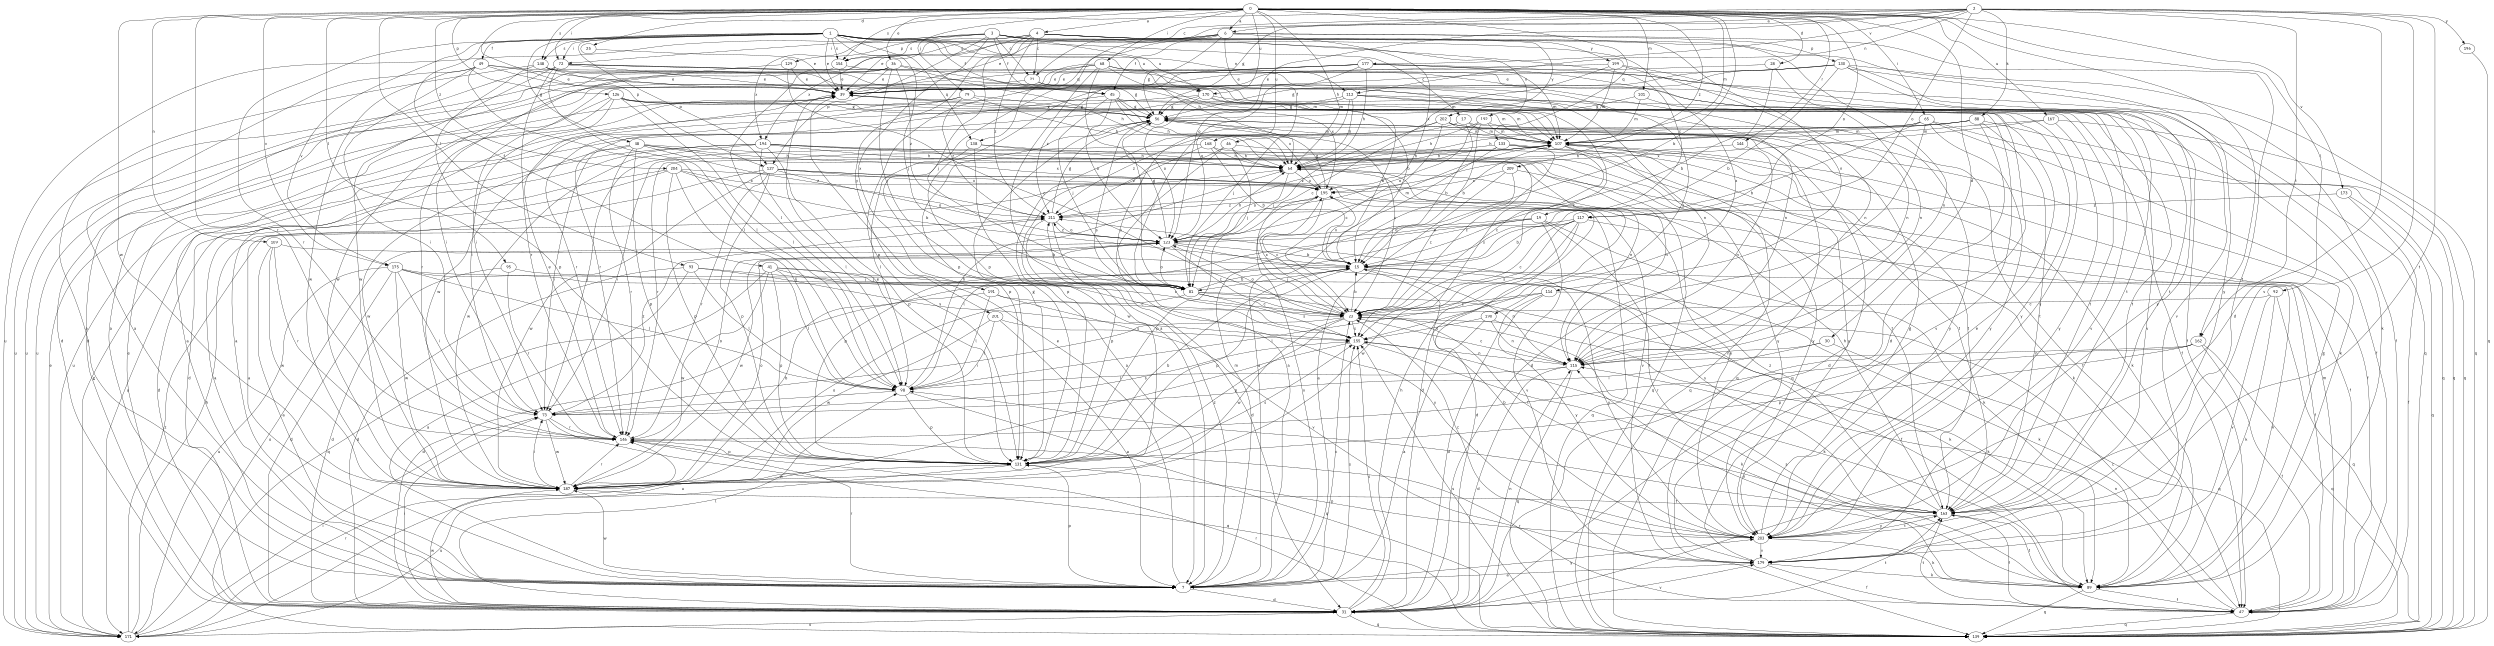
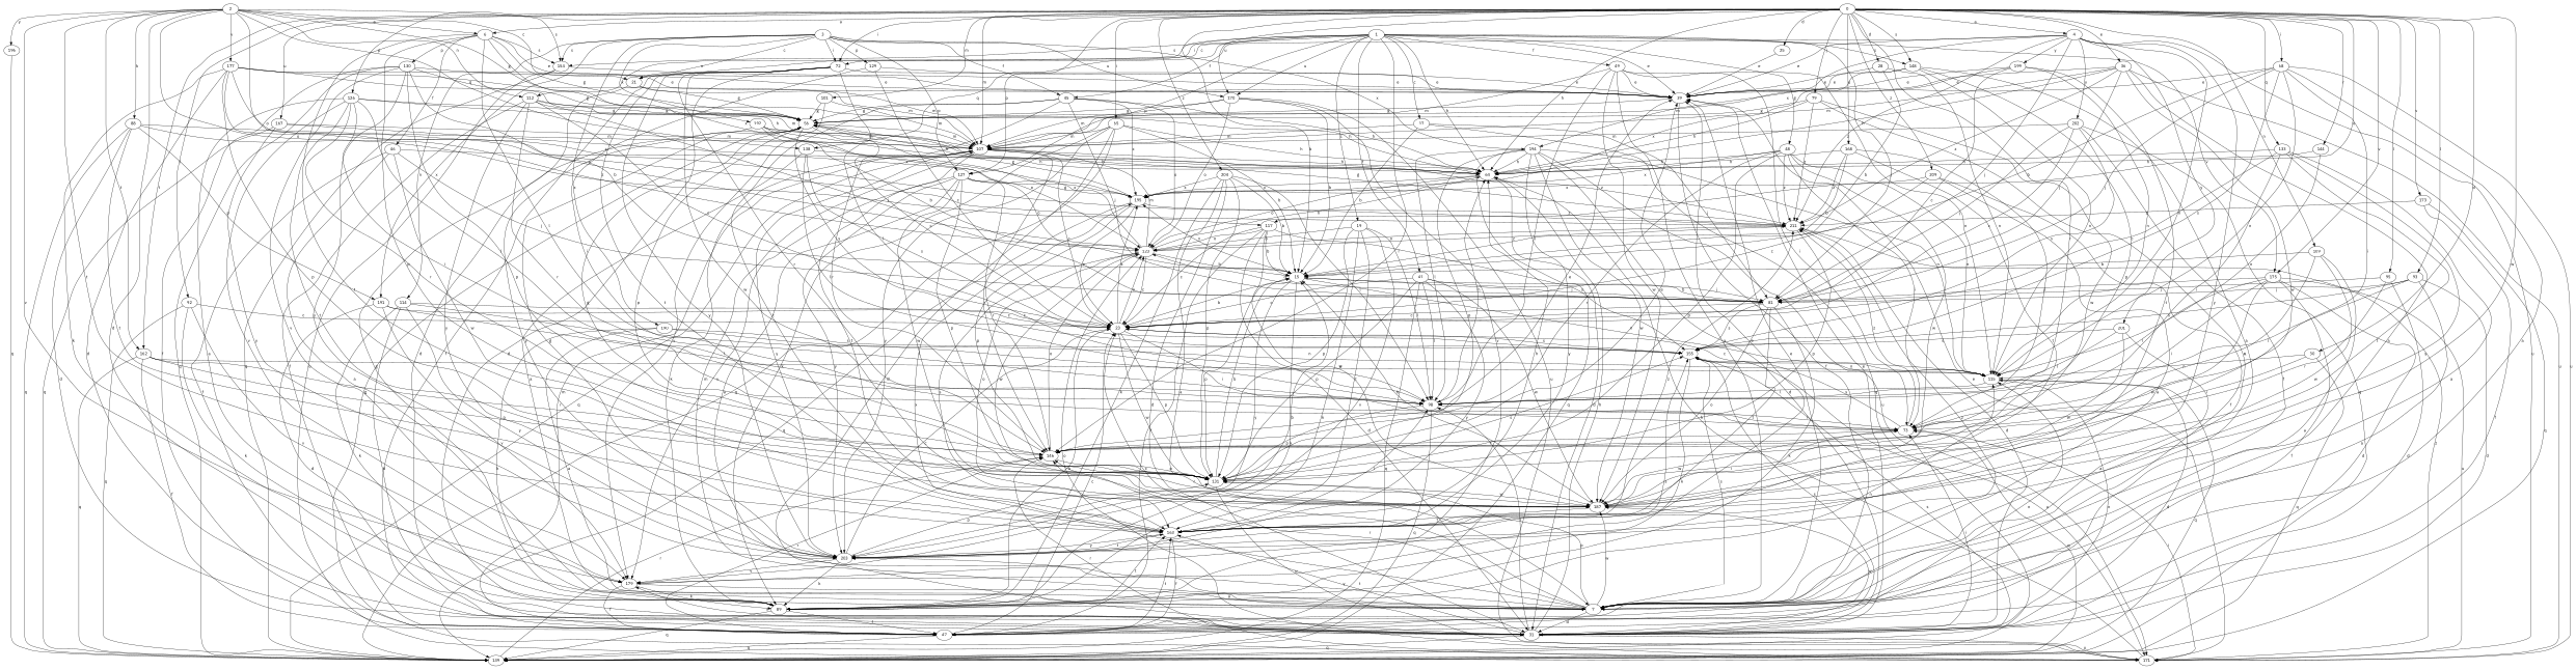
  strict digraph {
    fontname="IBM Plex Sans"
    node [fontname="IBM Plex Sans"]
    edge [fontname="IBM Plex Sans"]
    0
    4
    6
    15
    25
    28
    30
    36
    64
    65
    68
    72
    79
    92
    93
    95
    101
    107
    109
    117
    126
    127
    133
    144
    146
    148
    162
    167
    168
    170
    173
    175
    187
    204
    209
    39
    81
    21
    194
    115
    171
    199
    201
    202
    203
    211
    45
    154
    56
    163
    46
    98
    130
    131
    195
    89
    139
    73
    7
    31
    123
    155
    47
    179
    23
    1
    17
    19
    41
    n70 [label=49]
    48
    112
    138
    2
    88
    177
    196
    3
    114
    129
    190
    191
    192
    0 -> 4 [label=a]
    0 -> 6 [label=a]
    0 -> 15 [label=b]
    0 -> 25 [label=d]
    0 -> 28 [label=d]
    0 -> 30 [label=d]
    0 -> 36 [label=e]
    0 -> 64 [label=h]
    0 -> 65 [label=i]
    0 -> 68 [label=i]
    0 -> 72 [label=i]
    0 -> 79 [label=j]
    0 -> 92 [label=l]
    0 -> 93 [label=l]
    0 -> 95 [label=l]
    0 -> 101 [label=m]
    0 -> 107 [label=m]
    0 -> 109 [label=n]
    0 -> 117 [label=o]
    0 -> 126 [label=p]
    0 -> 127 [label=p]
    0 -> 133 [label=q]
    0 -> 144 [label=r]
    0 -> 146 [label=r]
    0 -> 148 [label=s]
    0 -> 162 [label=t]
    0 -> 167 [label=u]
    0 -> 168 [label=u]
    0 -> 170 [label=u]
    0 -> 173 [label=v]
    0 -> 175 [label=v]
    0 -> 187 [label=w]
    0 -> 204 [label=z]
    0 -> 209 [label=z]
    4 -> 39 [label=e]
    4 -> 81 [label=j]
    4 -> 21 [label=c]
    4 -> 194 [label=x]
    4 -> 115 [label=n]
    4 -> 171 [label=u]
    4 -> 199 [label=y]
    4 -> 201 [label=y]
    4 -> 202 [label=y]
    4 -> 203 [label=y]
    4 -> 211 [label=z]
    6 -> 39 [label=e]
-   6 -> 45 [label=f]
    6 -> 154 [label=s]
    6 -> 56 [label=g]
    6 -> 163 [label=t]
    6 -> 46 [label=f]
    6 -> 98 [label=l]
    6 -> 130 [label=p]
    6 -> 131 [label=p]
    6 -> 195 [label=x]
    15 -> 81 [label=j]
    15 -> 115 [label=n]
    15 -> 203 [label=y]
    15 -> 131 [label=p]
    15 -> 195 [label=x]
    15 -> 89 [label=k]
    25 -> 39 [label=e]
    28 -> 15 [label=b]
    28 -> 39 [label=e]
    28 -> 115 [label=n]
    30 -> 115 [label=n]
    30 -> 139 [label=q]
    30 -> 73 [label=i]
    36 -> 64 [label=h]
    36 -> 107 [label=m]
    36 -> 187 [label=w]
    36 -> 39 [label=e]
    36 -> 81 [label=j]
    36 -> 171 [label=u]
    36 -> 211 [label=z]
    36 -> 7 [label=a]
    64 -> 195 [label=x]
    64 -> 31 [label=d]
    64 -> 123 [label=o]
    65 -> 15 [label=b]
    65 -> 64 [label=h]
    65 -> 107 [label=m]
    65 -> 203 [label=y]
    65 -> 89 [label=k]
    65 -> 139 [label=q]
    65 -> 31 [label=d]
    68 -> 15 [label=b]
    68 -> 39 [label=e]
    68 -> 81 [label=j]
    68 -> 115 [label=n]
    68 -> 171 [label=u]
    68 -> 73 [label=i]
    68 -> 7 [label=a]
    68 -> 155 [label=s]
    72 -> 146 [label=r]
    72 -> 187 [label=w]
    72 -> 39 [label=e]
    72 -> 203 [label=y]
    72 -> 163 [label=t]
    72 -> 98 [label=l]
    72 -> 31 [label=d]
    72 -> 47 [label=f]
    79 -> 64 [label=h]
    79 -> 187 [label=w]
    79 -> 211 [label=z]
    79 -> 56 [label=g]
    79 -> 7 [label=a]
    92 -> 89 [label=k]
    92 -> 139 [label=q]
    92 -> 179 [label=v]
    92 -> 23 [label=c]
    93 -> 81 [label=j]
    93 -> 98 [label=l]
    93 -> 7 [label=a]
    93 -> 31 [label=d]
    93 -> 155 [label=s]
    95 -> 146 [label=r]
    95 -> 81 [label=j]
    95 -> 31 [label=d]
    101 -> 107 [label=m]
    101 -> 56 [label=g]
    101 -> 179 [label=v]
    107 -> 64 [label=h]
    107 -> 146 [label=r]
    107 -> 203 [label=y]
    107 -> 211 [label=z]
    107 -> 163 [label=t]
    107 -> 89 [label=k]
    107 -> 139 [label=q]
    107 -> 23 [label=c]
    109 -> 15 [label=b]
    109 -> 146 [label=r]
    109 -> 187 [label=w]
    109 -> 7 [label=a]
    117 -> 15 [label=b]
    117 -> 187 [label=w]
    117 -> 31 [label=d]
    117 -> 123 [label=o]
    117 -> 155 [label=s]
    117 -> 47 [label=f]
    117 -> 23 [label=c]
    126 -> 107 [label=m]
    126 -> 146 [label=r]
    126 -> 56 [label=g]
    126 -> 163 [label=t]
    126 -> 98 [label=l]
    126 -> 73 [label=i]
    126 -> 7 [label=a]
    126 -> 179 [label=v]
    127 -> 146 [label=r]
    127 -> 187 [label=w]
    127 -> 203 [label=y]
    127 -> 131 [label=p]
    127 -> 195 [label=x]
    127 -> 7 [label=a]
    127 -> 123 [label=o]
    127 -> 179 [label=v]
    133 -> 64 [label=h]
    133 -> 203 [label=y]
    133 -> 163 [label=t]
    133 -> 73 [label=i]
    133 -> 7 [label=a]
    133 -> 23 [label=c]
    144 -> 64 [label=h]
    144 -> 115 [label=n]
    146 -> 39 [label=e]
    146 -> 131 [label=p]
    146 -> 123 [label=o]
    148 -> 39 [label=e]
    148 -> 115 [label=n]
    148 -> 131 [label=p]
    148 -> 195 [label=x]
    148 -> 7 [label=a]
    162 -> 146 [label=r]
    162 -> 115 [label=n]
    162 -> 131 [label=p]
    162 -> 139 [label=q]
    162 -> 47 [label=f]
    167 -> 107 [label=m]
    167 -> 203 [label=y]
    167 -> 195 [label=x]
    167 -> 139 [label=q]
    168 -> 15 [label=b]
    168 -> 64 [label=h]
    168 -> 211 [label=z]
    168 -> 163 [label=t]
    168 -> 73 [label=i]
    170 -> 15 [label=b]
    170 -> 107 [label=m]
    170 -> 171 [label=u]
    170 -> 56 [label=g]
    170 -> 123 [label=o]
    170 -> 179 [label=v]
    173 -> 211 [label=z]
    173 -> 139 [label=q]
    173 -> 47 [label=f]
    175 -> 187 [label=w]
    175 -> 81 [label=j]
    175 -> 171 [label=u]
    175 -> 98 [label=l]
    175 -> 73 [label=i]
    175 -> 31 [label=d]
    175 -> 47 [label=f]
    187 -> 15 [label=b]
    187 -> 146 [label=r]
    187 -> 163 [label=t]
    187 -> 73 [label=i]
    187 -> 123 [label=o]
    204 -> 15 [label=b]
    204 -> 98 [label=l]
    204 -> 131 [label=p]
    204 -> 195 [label=x]
    204 -> 89 [label=k]
    204 -> 7 [label=a]
    204 -> 31 [label=d]
    209 -> 195 [label=x]
    209 -> 7 [label=a]
    209 -> 47 [label=f]
    209 -> 23 [label=c]
    39 -> 56 [label=g]
    39 -> 47 [label=f]
    81 -> 15 [label=b]
    81 -> 187 [label=o]
    81 -> 163 [label=t]
    81 -> 89 [label=k]
    81 -> 123 [label=o]
    81 -> 155 [label=s]
    81 -> 23 [label=c]
    21 -> 107 [label=m]
    21 -> 56 [label=g]
    21 -> 31 [label=d]
    194 -> 64 [label=h]
    194 -> 187 [label=w]
    194 -> 115 [label=n]
    194 -> 171 [label=u]
    194 -> 203 [label=y]
    194 -> 98 [label=l]
    194 -> 131 [label=p]
    194 -> 139 [label=q]
    194 -> 31 [label=d]
    115 -> 98 [label=l]
    115 -> 139 [label=q]
    115 -> 31 [label=d]
    115 -> 23 [label=c]
    171 -> 64 [label=h]
    171 -> 146 [label=r]
    171 -> 39 [label=e]
    171 -> 211 [label=z]
    171 -> 56 [label=g]
    171 -> 73 [label=i]
    171 -> 123 [label=o]
    199 -> 107 [label=m]
    199 -> 39 [label=e]
    199 -> 115 [label=n]
    199 -> 163 [label=t]
    199 -> 23 [label=c]
    201 -> 187 [label=w]
    201 -> 98 [label=l]
    201 -> 7 [label=a]
    201 -> 155 [label=s]
    202 -> 107 [label=m]
    202 -> 81 [label=j]
    202 -> 139 [label=q]
    202 -> 155 [label=s]
    202 -> 47 [label=f]
    202 -> 23 [label=c]
    203 -> 15 [label=b]
    203 -> 56 [label=g]
    203 -> 163 [label=t]
    203 -> 131 [label=p]
    203 -> 89 [label=k]
    203 -> 179 [label=v]
    203 -> 23 [label=c]
    211 -> 56 [label=g]
    211 -> 131 [label=p]
    211 -> 31 [label=d]
    211 -> 123 [label=o]
    45 -> 64 [label=h]
    45 -> 146 [label=r]
    45 -> 81 [label=j]
    45 -> 56 [label=g]
    45 -> 163 [label=t]
    45 -> 195 [label=x]
    45 -> 123 [label=o]
    154 -> 39 [label=e]
    154 -> 171 [label=u]
    154 -> 139 [label=q]
    56 -> 107 [label=m]
    56 -> 131 [label=p]
    56 -> 155 [label=s]
    56 -> 23 [label=c]
    163 -> 64 [label=h]
    163 -> 203 [label=y]
    163 -> 211 [label=z]
    163 -> 98 [label=l]
    163 -> 47 [label=f]
    46 -> 64 [label=h]
    46 -> 187 [label=w]
    46 -> 81 [label=j]
    46 -> 7 [label=a]
    46 -> 47 [label=f]
    98 -> 64 [label=h]
    98 -> 131 [label=p]
    98 -> 139 [label=q]
    98 -> 73 [label=i]
    130 -> 15 [label=b]
    130 -> 39 [label=e]
    130 -> 203 [label=y]
    130 -> 56 [label=g]
    130 -> 131 [label=p]
    130 -> 139 [label=q]
    130 -> 47 [label=f]
    130 -> 179 [label=v]
    131 -> 15 [label=b]
    131 -> 187 [label=w]
    131 -> 39 [label=e]
    131 -> 171 [label=u]
    131 -> 56 [label=g]
    131 -> 155 [label=s]
    195 -> 211 [label=z]
    195 -> 56 [label=g]
    195 -> 131 [label=p]
    195 -> 139 [label=q]
    195 -> 23 [label=c]
    89 -> 115 [label=n]
    89 -> 56 [label=g]
    89 -> 163 [label=t]
    89 -> 139 [label=q]
    89 -> 155 [label=s]
    89 -> 47 [label=f]
    139 -> 146 [label=r]
    139 -> 155 [label=s]
    73 -> 146 [label=r]
    73 -> 187 [label=w]
    73 -> 211 [label=z]
    73 -> 139 [label=q]
    73 -> 155 [label=s]
    7 -> 107 [label=m]
    7 -> 146 [label=r]
    7 -> 187 [label=w]
    7 -> 39 [label=e]
    7 -> 203 [label=y]
    7 -> 211 [label=z]
    7 -> 131 [label=p]
    7 -> 195 [label=x]
    7 -> 31 [label=d]
    7 -> 155 [label=s]
    7 -> 23 [label=c]
    31 -> 64 [label=h]
    31 -> 187 [label=w]
    31 -> 39 [label=e]
    31 -> 115 [label=n]
    31 -> 171 [label=u]
    31 -> 163 [label=t]
    31 -> 98 [label=l]
    31 -> 139 [label=q]
    31 -> 73 [label=i]
    31 -> 155 [label=s]
    31 -> 179 [label=v]
    123 -> 15 [label=b]
    123 -> 64 [label=h]
    123 -> 107 [label=m]
    123 -> 187 [label=w]
    123 -> 211 [label=z]
    123 -> 56 [label=g]
    123 -> 163 [label=s]
    123 -> 23 [label=c]
    155 -> 115 [label=n]
    155 -> 171 [label=u]
    155 -> 89 [label=k]
    47 -> 107 [label=m]
    47 -> 146 [label=r]
    47 -> 115 [label=n]
    47 -> 163 [label=t]
    47 -> 139 [label=q]
    47 -> 23 [label=c]
    179 -> 39 [label=e]
    179 -> 89 [label=k]
    179 -> 7 [label=a]
    179 -> 47 [label=f]
    23 -> 15 [label=b]
    23 -> 187 [label=w]
    23 -> 131 [label=p]
    23 -> 195 [label=x]
    23 -> 89 [label=k]
    23 -> 73 [label=i]
    23 -> 123 [label=o]
    23 -> 155 [label=s]
    1 -> 64 [label=h]
    1 -> 72 [label=i]
    1 -> 127 [label=p]
    1 -> 146 [label=r]
    1 -> 148 [label=s]
    1 -> 170 [label=u]
    1 -> 175 [label=v]
    1 -> 39 [label=e]
    1 -> 81 [label=j]
    1 -> 45 [label=f]
    1 -> 154 [label=s]
    1 -> 17 [label=c]
    1 -> 19 [label=c]
    1 -> 41 [label=f]
    1 -> n70 [label=f]
    1 -> 48 [label=g]
    1 -> 112 [label=n]
    1 -> 138 [label=q]
    17 -> 15 [label=b]
    17 -> 107 [label=m]
    17 -> 81 [label=j]
    17 -> 139 [label=q]
    19 -> 163 [label=t]
    19 -> 98 [label=l]
    19 -> 131 [label=p]
    19 -> 89 [label=k]
    19 -> 123 [label=o]
    19 -> 179 [label=v]
    41 -> 187 [label=w]
    41 -> 81 [label=j]
    41 -> 203 [label=y]
    41 -> 98 [label=l]
    41 -> 131 [label=p]
    41 -> 139 [label=q]
    41 -> 23 [label=c]
    n70 -> 107 [label=m]
    n70 -> 187 [label=w]
    n70 -> 39 [label=e]
    n70 -> 115 [label=n]
    n70 -> 98 [label=l]
    n70 -> 73 [label=i]
    n70 -> 7 [label=a]
    48 -> 64 [label=h]
    48 -> 146 [label=r]
    48 -> 187 [label=w]
    48 -> 115 [label=n]
    48 -> 211 [label=z]
    48 -> 131 [label=p]
    48 -> 195 [label=x]
    48 -> 73 [label=i]
    112 -> 64 [label=h]
    112 -> 146 [label=r]
    112 -> 81 [label=j]
    112 -> 203 [label=y]
    112 -> 56 [label=g]
    112 -> 47 [label=f]
    112 -> 23 [label=c]
    138 -> 64 [label=h]
    138 -> 98 [label=l]
    138 -> 7 [label=a]
    138 -> 155 [label=s]
    2 -> 6 [label=a]
    2 -> 117 [label=o]
    2 -> 162 [label=t]
    2 -> 21 [label=c]
    2 -> 154 [label=s]
    2 -> 56 [label=g]
    2 -> 163 [label=t]
    2 -> 31 [label=d]
    2 -> 123 [label=o]
    2 -> 179 [label=v]
    2 -> 112 [label=n]
    2 -> 138 [label=q]
    2 -> 88 [label=k]
    2 -> 177 [label=v]
    2 -> 196 [label=y]
    88 -> 107 [label=m]
    88 -> 211 [label=z]
    88 -> 163 [label=t]
-   88 -> 131 [label=p]
+   88 -> 191 [label=p]
    88 -> 139 [label=q]
    88 -> 31 [label=d]
    177 -> 64 [label=h]
    177 -> 107 [label=m]
    177 -> 39 [label=e]
    177 -> 211 [label=z]
    177 -> 131 [label=p]
    177 -> 89 [label=k]
    177 -> 31 [label=d]
    177 -> 123 [label=o]
    196 -> 139 [label=q]
    3 -> 72 [label=i]
    3 -> 127 [label=p]
    3 -> 170 [label=u]
    3 -> 21 [label=c]
    3 -> 194 [label=x]
    3 -> 45 [label=f]
    3 -> 154 [label=s]
    3 -> 114 [label=n]
    3 -> 129 [label=p]
    3 -> 190 [label=x]
    3 -> 191 [label=x]
    3 -> 192 [label=x]
    114 -> 203 [label=y]
    114 -> 98 [label=l]
    114 -> 89 [label=k]
    114 -> 31 [label=d]
    114 -> 23 [label=c]
    129 -> 39 [label=e]
    129 -> 73 [label=i]
    129 -> 23 [label=c]
    190 -> 115 [label=n]
    190 -> 89 [label=k]
    190 -> 7 [label=a]
    190 -> 155 [label=s]
    191 -> 98 [label=l]
    191 -> 31 [label=d]
    191 -> 179 [label=v]
    191 -> 23 [label=c]
    192 -> 15 [label=b]
    192 -> 64 [label=h]
    192 -> 107 [label=m]
    192 -> 203 [label=y]
    192 -> 123 [label=o]
  }
